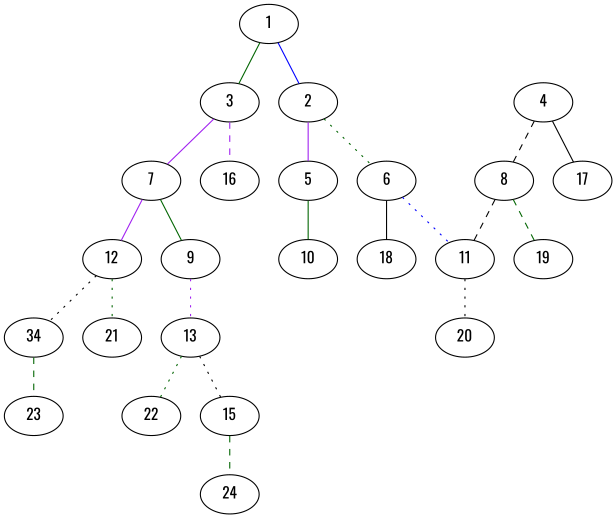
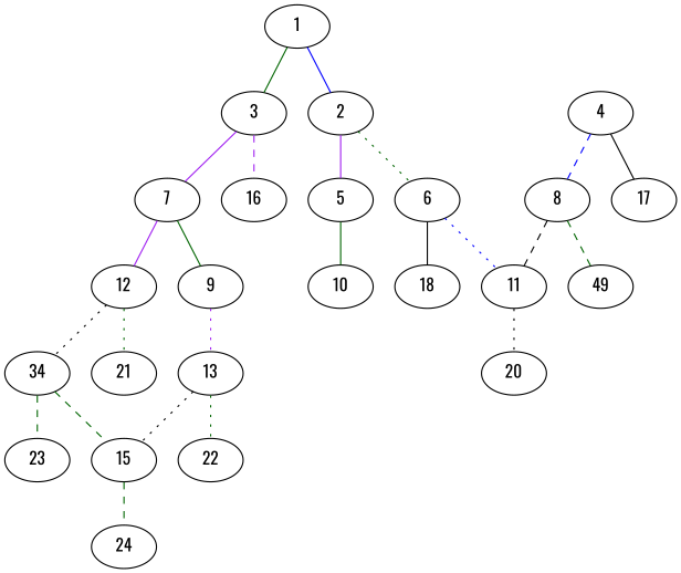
  graph {
    fontname=Oswald
    node [chem=C fontname=Oswald]
    edge [color=darkgreen fontname=Oswald style=solid valence=1]
    1
    2
    3
    5
    6
    7
    16 [chem=H]
    4
    8
    17 [chem=H]
    10 [chem=Cl]
    11
    18 [chem=H]
    9
    12
-   19 [chem=H]
+   19 [chem=H label=49]
    13
    20 [chem=H]
    n19 [label=34]
    21 [chem=H]
    15
    22 [chem=H]
    23 [chem=H]
    24 [chem=H]
    1 -- 2 [color=blue valence=2]
    1 -- 3
    2 -- 5 [color=purple]
    2 -- 6 [style=dotted]
    3 -- 7 [color=purple valence=2]
    3 -- 16 [color=purple style=dashed]
    5 -- 10
    6 -- 11 [color=blue style=dotted valence=2]
    6 -- 18 [color=black]
    7 -- 9
    7 -- 12 [color=purple]
-   4 -- 8 [color=black style=dashed valence=2]
+   4 -- 8 [color=blue style=dashed valence=2]
    4 -- 17 [color=black]
    8 -- 11 [color=black style=dashed]
    8 -- 19 [style=dashed]
    11 -- 20 [color=black style=dotted]
    9 -- 13 [color=purple style=dotted]
    12 -- n19 [color=black style=dotted valence=2]
    12 -- 21 [style=dotted]
    13 -- 15 [color=black style=dotted valence=2]
    13 -- 22 [style=dotted]
+   n19 -- 15 [style=dashed]
    n19 -- 23 [style=dashed]
    15 -- 24 [style=dashed]
  }
